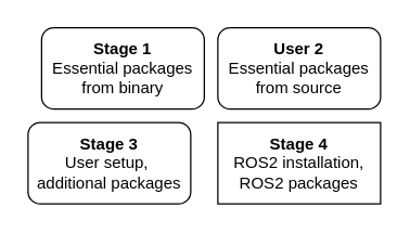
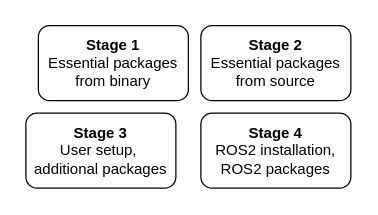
  <mxCell id="0" />
  <mxCell id="1" parent="0" />
  <mxCell id="2" value="&lt;div&gt;&lt;b&gt;Stage 1&lt;/b&gt;&lt;/div&gt;&lt;div&gt;Essential packages from binary&lt;br&gt;&lt;/div&gt;" style="rounded=1;whiteSpace=wrap;html=1;" vertex="1" parent="1"><mxGeometry x="30" y="20" width="120" height="60" as="geometry" /></mxCell>
- <mxCell id="3" value="&lt;div&gt;&lt;b&gt;User 2&lt;/b&gt;&lt;/div&gt;&lt;div&gt;Essential packages from source&lt;br&gt;&lt;/div&gt;" style="rounded=1;whiteSpace=wrap;html=1;" vertex="1" parent="1"><mxGeometry x="160" y="20" width="120" height="60" as="geometry" /></mxCell>
+ <mxCell id="3" value="&lt;div&gt;&lt;b&gt;Stage 2&lt;/b&gt;&lt;/div&gt;&lt;div&gt;Essential packages from source&lt;br&gt;&lt;/div&gt;" style="rounded=1;whiteSpace=wrap;html=1;" vertex="1" parent="1"><mxGeometry x="160" y="20" width="120" height="60" as="geometry" /></mxCell>
  <mxCell id="4" value="&lt;div&gt;&lt;b&gt;Stage 3&lt;/b&gt;&lt;/div&gt;&lt;div&gt;User setup,&amp;nbsp; additional packages&lt;br&gt;&lt;/div&gt;" style="rounded=1;whiteSpace=wrap;html=1;" vertex="1" parent="1"><mxGeometry x="20" y="90" width="120" height="60" as="geometry" /></mxCell>
- <mxCell id="5" value="&lt;div&gt;&lt;b&gt;Stage 4&lt;/b&gt;&lt;/div&gt;&lt;div&gt;ROS2 installation, ROS2 packages&lt;br&gt;&lt;/div&gt;" style="whiteSpace=wrap;html=1;rounded=0;" vertex="1" parent="1"><mxGeometry x="160" y="90" width="120" height="60" as="geometry" /></mxCell>
+ <mxCell id="5" value="&lt;div&gt;&lt;b&gt;Stage 4&lt;/b&gt;&lt;/div&gt;&lt;div&gt;ROS2 installation, ROS2 packages&lt;br&gt;&lt;/div&gt;" style="rounded=1;whiteSpace=wrap;html=1;" vertex="1" parent="1"><mxGeometry x="160" y="90" width="120" height="60" as="geometry" /></mxCell>
